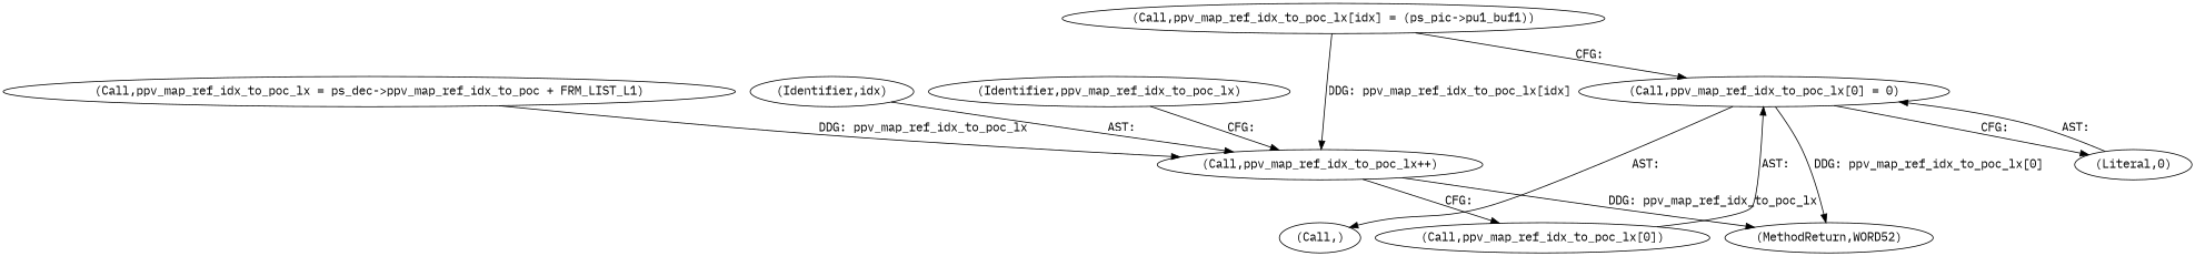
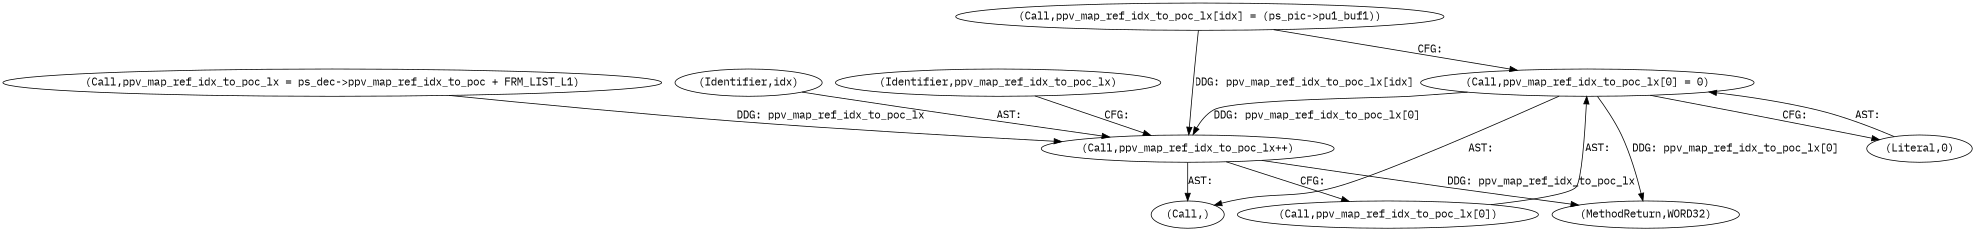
  digraph {
    fontname="IBM Plex Mono"
    node [fontname="IBM Plex Mono"]
    edge [fontname="IBM Plex Mono"]
    n1 [label="(Call,ppv_map_ref_idx_to_poc_lx[0] = 0)"]
    n2 [label="(Call,ppv_map_ref_idx_to_poc_lx++)"]
-   n3 [label="(MethodReturn,WORD52)"]
+   n3 [label="(MethodReturn,WORD32)"]
    n4 [label="(Call,)"]
    n5 [label="(Literal,0)"]
    n6 [label="(Call,ppv_map_ref_idx_to_poc_lx[0])"]
    n7 [label="(Identifier,ppv_map_ref_idx_to_poc_lx)"]
    n8 [label="(Call,ppv_map_ref_idx_to_poc_lx[idx] = (ps_pic->pu1_buf1))"]
    n9 [label="(Call,ppv_map_ref_idx_to_poc_lx = ps_dec->ppv_map_ref_idx_to_poc + FRM_LIST_L1)"]
    n10 [label="(Identifier,idx)"]
+   n1 -> n2 [label="DDG: ppv_map_ref_idx_to_poc_lx[0]"]
    n1 -> n3 [label="DDG: ppv_map_ref_idx_to_poc_lx[0]"]
    n1 -> n4 [label="AST: "]
    n1 -> n5 [label="CFG: "]
    n2 -> n3 [label="DDG: ppv_map_ref_idx_to_poc_lx"]
+   n2 -> n4 [label="AST: "]
    n2 -> n6 [label="CFG: "]
    n5 -> n1 [label="AST: "]
    n6 -> n1 [label="AST: "]
    n7 -> n2 [label="CFG: "]
    n8 -> n1 [label="CFG: "]
    n8 -> n2 [label="DDG: ppv_map_ref_idx_to_poc_lx[idx]"]
    n9 -> n2 [label="DDG: ppv_map_ref_idx_to_poc_lx"]
    n10 -> n2 [label="AST: "]
  }
